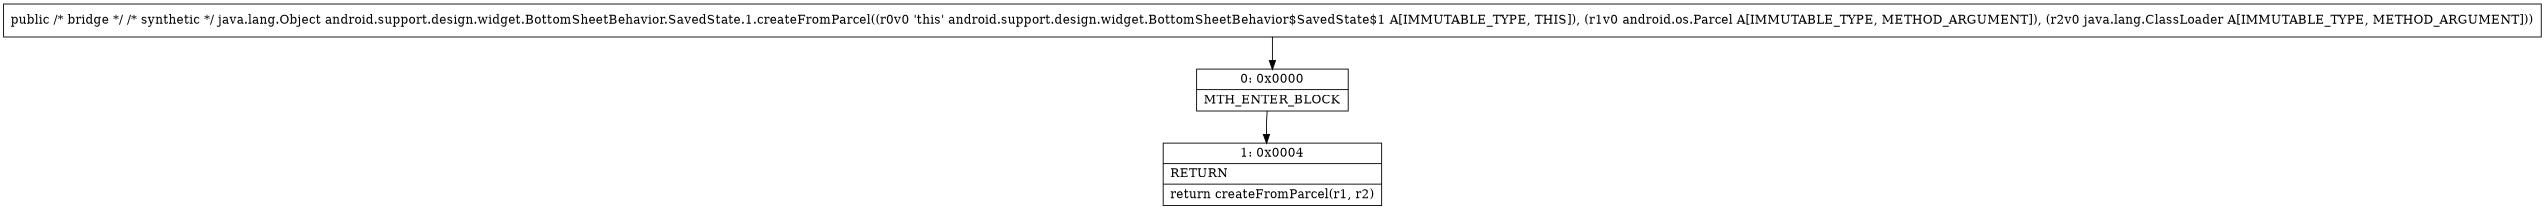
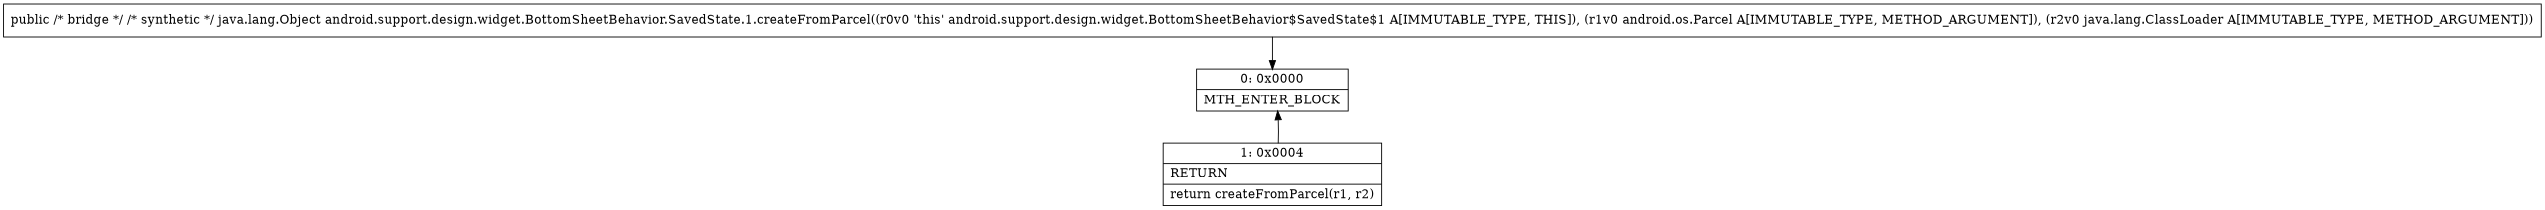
  digraph {
    node [shape=record]
    n1 [label="{0\:\ 0x0000|MTH_ENTER_BLOCK\l}"]
    n2 [label="{1\:\ 0x0004|RETURN\l|return createFromParcel(r1, r2)\l}"]
    n3 [label="{public \/* bridge *\/ \/* synthetic *\/ java.lang.Object android.support.design.widget.BottomSheetBehavior.SavedState.1.createFromParcel((r0v0 'this' android.support.design.widget.BottomSheetBehavior$SavedState$1 A[IMMUTABLE_TYPE, THIS]), (r1v0 android.os.Parcel A[IMMUTABLE_TYPE, METHOD_ARGUMENT]), (r2v0 java.lang.ClassLoader A[IMMUTABLE_TYPE, METHOD_ARGUMENT])) }"]
-   n1 -> n2
+   n2 -> n1
    n3 -> n1
  }
